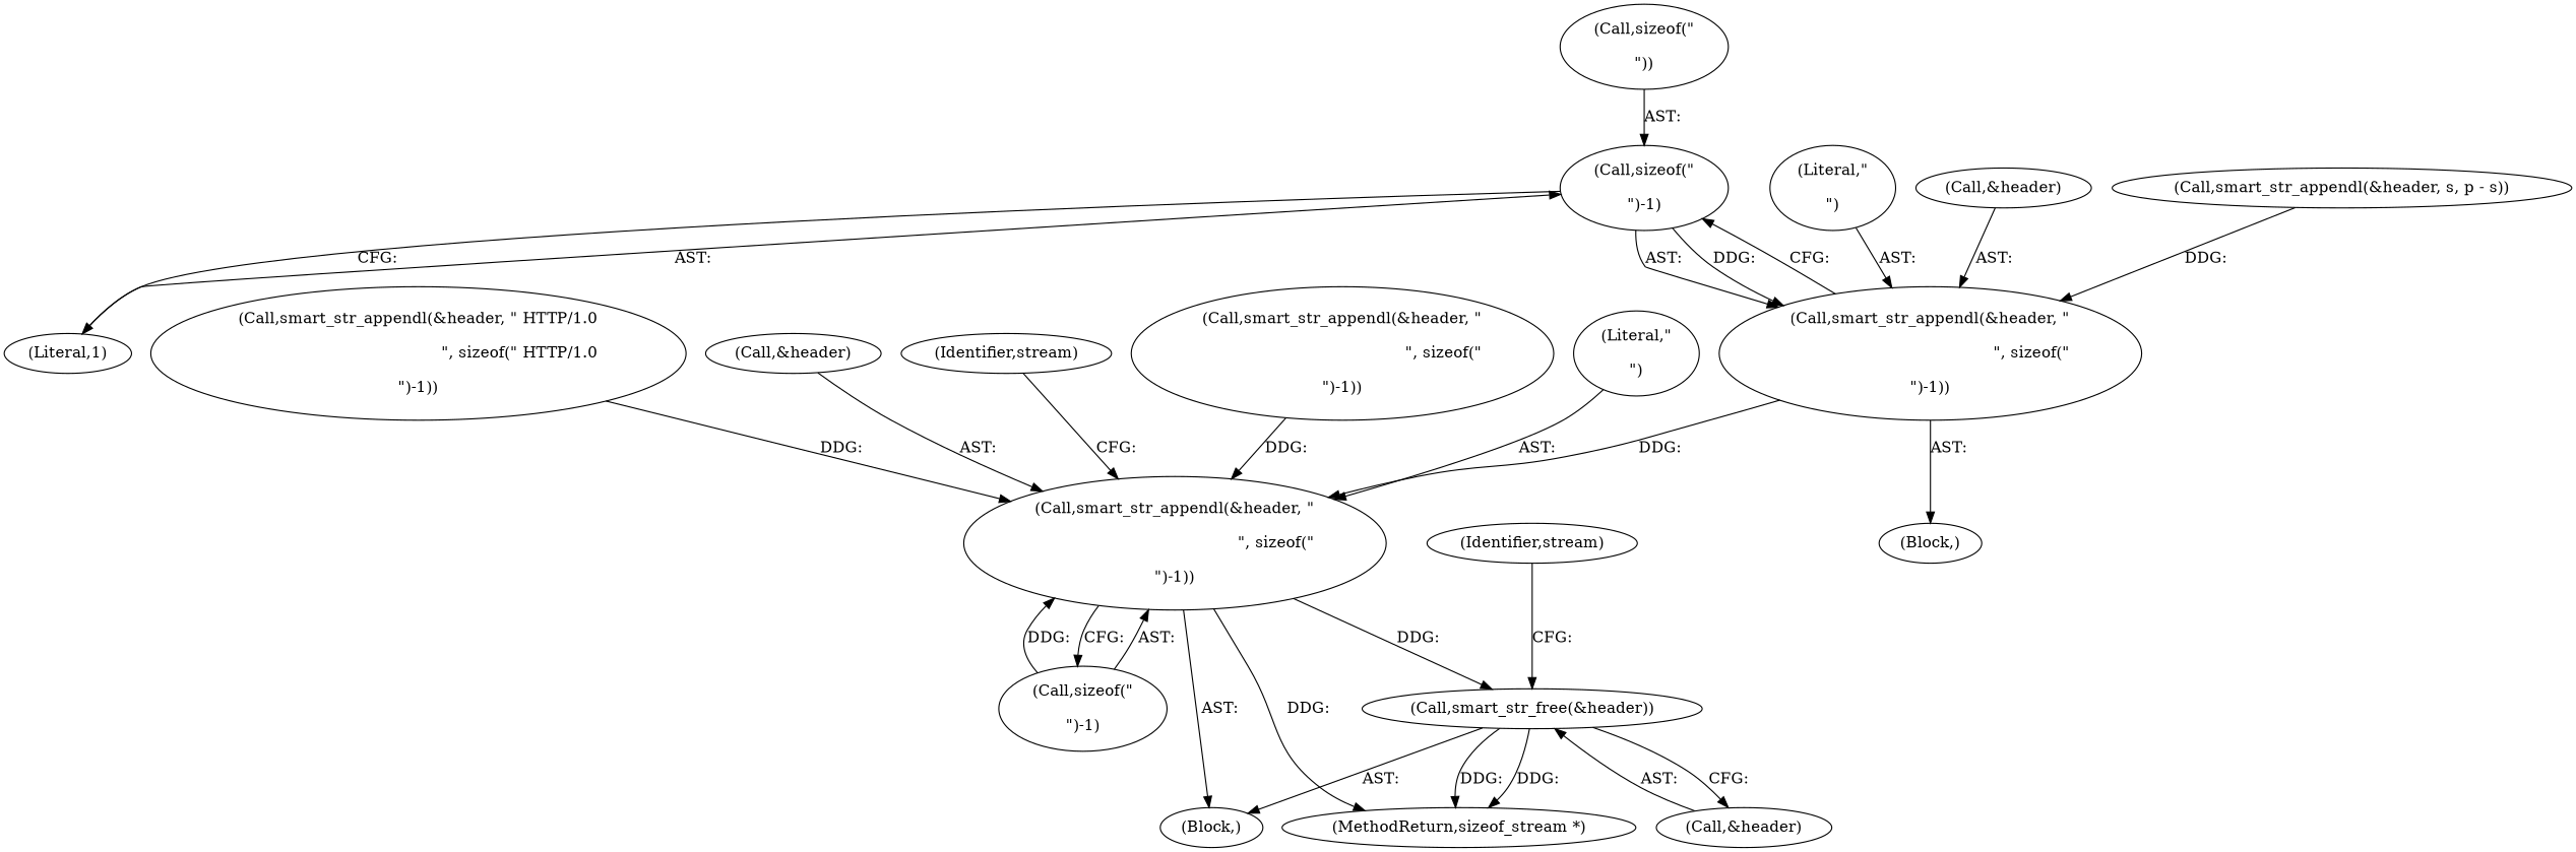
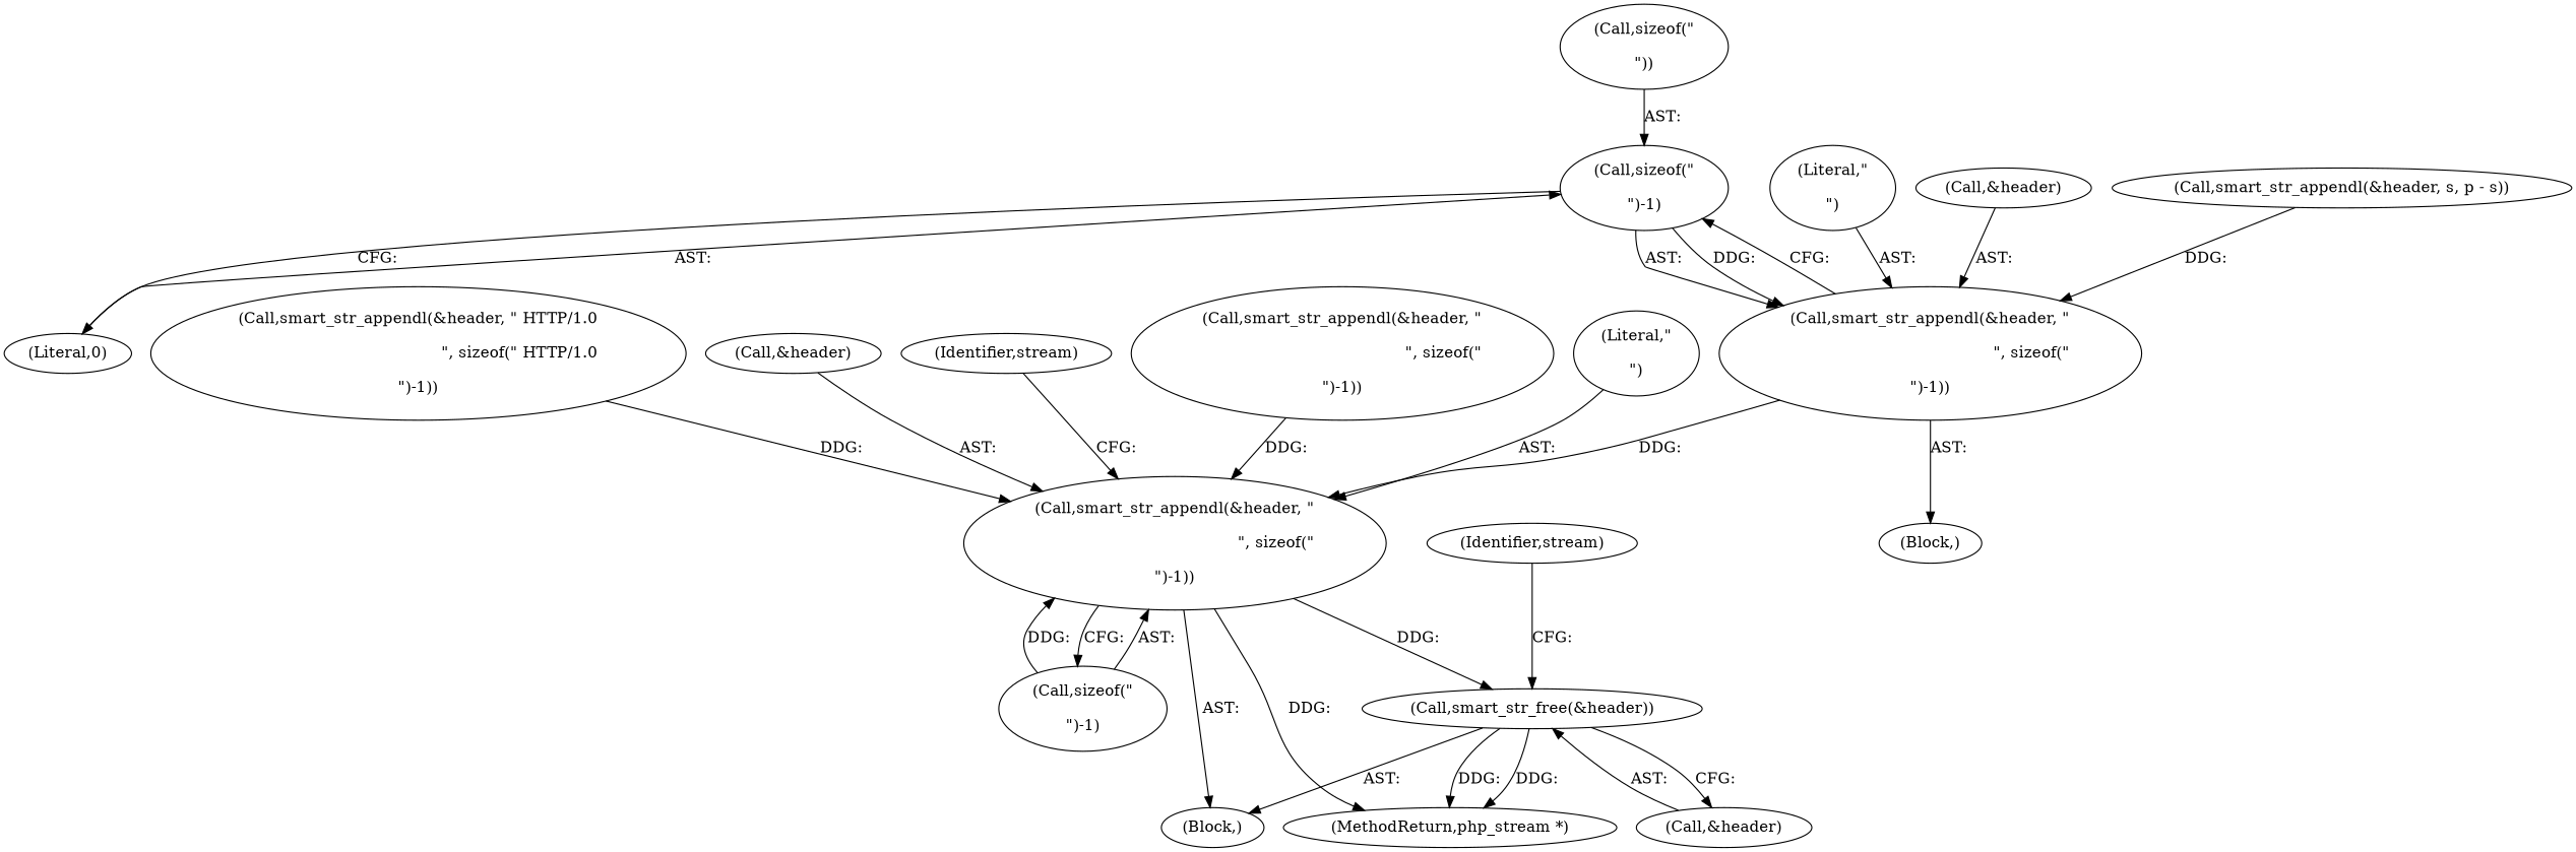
  digraph {
    n1 [label="(Call,sizeof(\"\r\n\")-1)"]
    n2 [label="(Call,smart_str_appendl(&header, \"\r\n\", sizeof(\"\r\n\")-1))"]
-   n3 [label="(Literal,1)"]
+   n3 [label="(Literal,0)"]
    n4 [label="(Call,smart_str_appendl(&header, \"\r\n\", sizeof(\"\r\n\")-1))"]
    n5 [label="(Block,)"]
    n6 [label="(Call,smart_str_free(&header))"]
    n7 [label="(Call,sizeof(\"\r\n\")-1)"]
-   n8 [label="(MethodReturn,sizeof_stream *)"]
+   n8 [label="(MethodReturn,php_stream *)"]
    n9 [label="(Block,)"]
    n10 [label="(Call,&header)"]
    n11 [label="(Identifier,stream)"]
    n12 [label="(Call,smart_str_appendl(&header, \"\r\n\", sizeof(\"\r\n\")-1))"]
    n13 [label="(Literal,\"\r\n\")"]
    n14 [label="(Call,smart_str_appendl(&header, \" HTTP/1.0\r\n\", sizeof(\" HTTP/1.0\r\n\")-1))"]
    n15 [label="(Literal,\"\r\n\")"]
    n16 [label="(Call,&header)"]
    n17 [label="(Identifier,stream)"]
    n18 [label="(Call,smart_str_appendl(&header, s, p - s))"]
    n19 [label="(Call,&header)"]
    n20 [label="(Call,sizeof(\"\r\n\"))"]
    n1 -> n2 [label="AST: "]
    n1 -> n2 [label="DDG: "]
    n1 -> n3 [label="CFG: "]
    n2 -> n1 [label="CFG: "]
    n2 -> n4 [label="DDG: "]
    n2 -> n5 [label="AST: "]
    n3 -> n1 [label="AST: "]
    n4 -> n6 [label="DDG: "]
    n4 -> n7 [label="CFG: "]
    n4 -> n8 [label="DDG: "]
    n4 -> n9 [label="AST: "]
    n6 -> n8 [label="DDG: "]
    n6 -> n8 [label="DDG: "]
    n6 -> n9 [label="AST: "]
    n6 -> n10 [label="CFG: "]
    n7 -> n4 [label="AST: "]
    n7 -> n4 [label="DDG: "]
    n10 -> n6 [label="AST: "]
    n11 -> n4 [label="CFG: "]
    n12 -> n4 [label="DDG: "]
    n13 -> n4 [label="AST: "]
    n14 -> n4 [label="DDG: "]
    n15 -> n2 [label="AST: "]
    n16 -> n2 [label="AST: "]
    n17 -> n6 [label="CFG: "]
    n18 -> n2 [label="DDG: "]
    n19 -> n4 [label="AST: "]
    n20 -> n1 [label="AST: "]
  }
